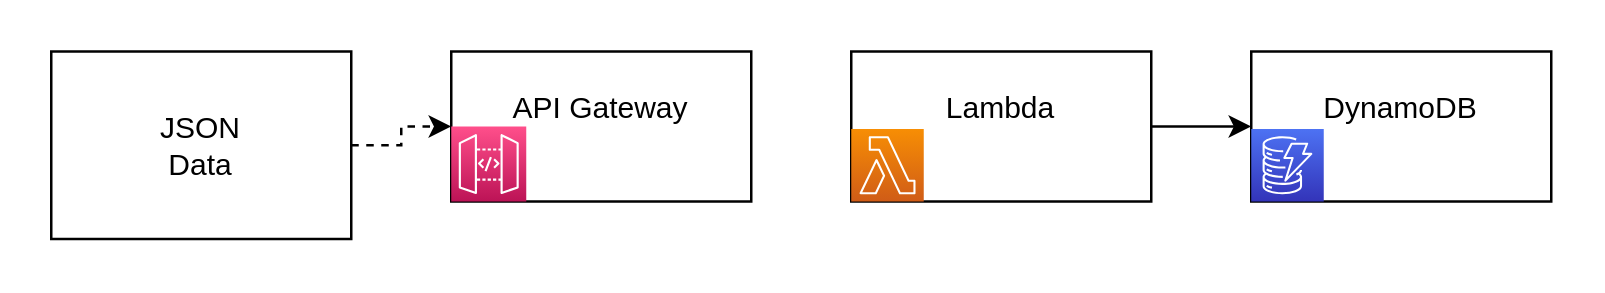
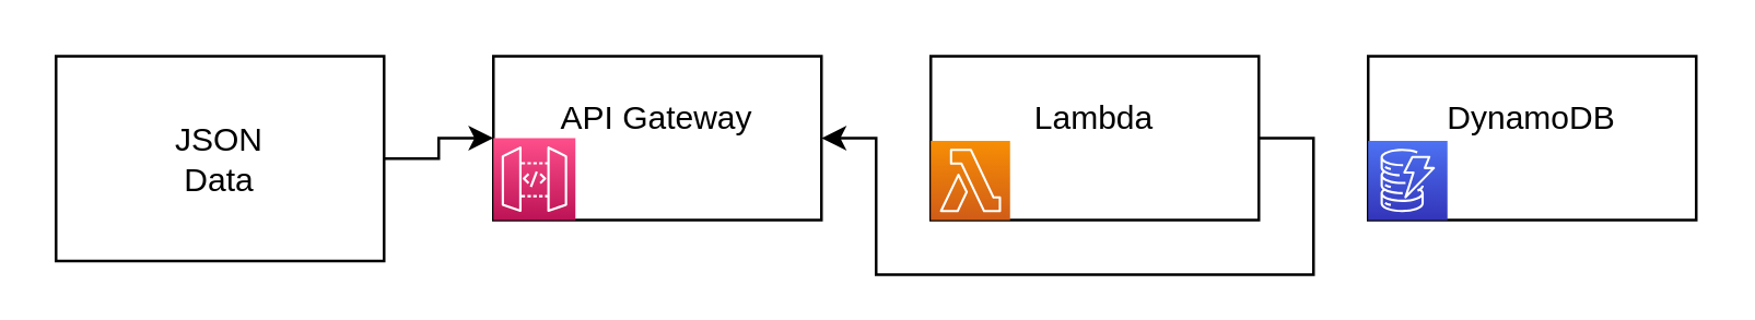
  <mxCell id="0" />
  <mxCell id="1" parent="0" />
  <mxCell id="2" value="API Gateway&lt;br&gt;&lt;div&gt;&lt;br/&gt;&lt;/div&gt;" style="rounded=0;whiteSpace=wrap;html=1;" vertex="1" parent="1"><mxGeometry x="180" y="20" width="120" height="60" as="geometry" /></mxCell>
  <mxCell id="3" value="" style="sketch=0;points=[[0,0,0],[0.25,0,0],[0.5,0,0],[0.75,0,0],[1,0,0],[0,1,0],[0.25,1,0],[0.5,1,0],[0.75,1,0],[1,1,0],[0,0.25,0],[0,0.5,0],[0,0.75,0],[1,0.25,0],[1,0.5,0],[1,0.75,0]];outlineConnect=0;fontColor=#232F3E;gradientColor=#FF4F8B;gradientDirection=north;fillColor=#BC1356;strokeColor=#ffffff;dashed=0;verticalLabelPosition=bottom;verticalAlign=top;align=center;html=1;fontSize=12;fontStyle=0;aspect=fixed;shape=mxgraph.aws4.resourceIcon;resIcon=mxgraph.aws4.api_gateway;" parent="1" vertex="1"><mxGeometry x="180" y="50" width="30" height="30" as="geometry" /></mxCell>
- <mxCell id="4" style="edgeStyle=orthogonalEdgeStyle;rounded=0;orthogonalLoop=1;jettySize=auto;html=1;exitX=1;exitY=0.5;exitDx=0;exitDy=0;entryX=0;entryY=0.5;entryDx=0;entryDy=0;dashed=1;" edge="1" parent="1" source="5" target="2"><mxGeometry relative="1" as="geometry" /></mxCell>
+ <mxCell id="4" style="edgeStyle=orthogonalEdgeStyle;rounded=0;orthogonalLoop=1;jettySize=auto;html=1;exitX=1;exitY=0.5;exitDx=0;exitDy=0;entryX=0;entryY=0.5;entryDx=0;entryDy=0;" edge="1" parent="1" source="5" target="2"><mxGeometry relative="1" as="geometry" /></mxCell>
  <mxCell id="5" value="JSON&lt;br&gt;Data" style="rounded=0;whiteSpace=wrap;html=1;" parent="1" vertex="1"><mxGeometry x="20" y="20" width="120" height="75" as="geometry" /></mxCell>
- <mxCell id="6" style="edgeStyle=orthogonalEdgeStyle;rounded=0;orthogonalLoop=1;jettySize=auto;html=1;exitX=1;exitY=0.5;exitDx=0;exitDy=0;entryX=0;entryY=0.5;entryDx=0;entryDy=0;" edge="1" parent="1" source="7" target="8"><mxGeometry relative="1" as="geometry" /></mxCell>
+ <mxCell id="6" style="edgeStyle=orthogonalEdgeStyle;rounded=0;orthogonalLoop=1;jettySize=auto;html=1;exitX=1;exitY=0.5;exitDx=0;exitDy=0;" edge="1" parent="1" source="7" target="2"><mxGeometry relative="1" as="geometry" /></mxCell>
  <mxCell id="7" value="Lambda&lt;br&gt;&lt;div&gt;&lt;br/&gt;&lt;/div&gt;" style="rounded=0;whiteSpace=wrap;html=1;" vertex="1" parent="1"><mxGeometry x="340" y="20" width="120" height="60" as="geometry" /></mxCell>
  <mxCell id="8" value="DynamoDB&lt;br&gt;&lt;div&gt;&lt;br/&gt;&lt;/div&gt;" style="rounded=0;whiteSpace=wrap;html=1;" vertex="1" parent="1"><mxGeometry x="500" y="20" width="120" height="60" as="geometry" /></mxCell>
  <mxCell id="9" value="" style="sketch=0;points=[[0,0,0],[0.25,0,0],[0.5,0,0],[0.75,0,0],[1,0,0],[0,1,0],[0.25,1,0],[0.5,1,0],[0.75,1,0],[1,1,0],[0,0.25,0],[0,0.5,0],[0,0.75,0],[1,0.25,0],[1,0.5,0],[1,0.75,0]];outlineConnect=0;fontColor=#232F3E;gradientColor=#4D72F3;gradientDirection=north;fillColor=#3334B9;strokeColor=#ffffff;dashed=0;verticalLabelPosition=bottom;verticalAlign=top;align=center;html=1;fontSize=12;fontStyle=0;aspect=fixed;shape=mxgraph.aws4.resourceIcon;resIcon=mxgraph.aws4.dynamodb;" vertex="1" parent="1"><mxGeometry x="500" y="51" width="29" height="29" as="geometry" /></mxCell>
  <mxCell id="10" value="" style="sketch=0;points=[[0,0,0],[0.25,0,0],[0.5,0,0],[0.75,0,0],[1,0,0],[0,1,0],[0.25,1,0],[0.5,1,0],[0.75,1,0],[1,1,0],[0,0.25,0],[0,0.5,0],[0,0.75,0],[1,0.25,0],[1,0.5,0],[1,0.75,0]];outlineConnect=0;fontColor=#232F3E;gradientColor=#F78E04;gradientDirection=north;fillColor=#D05C17;strokeColor=#ffffff;dashed=0;verticalLabelPosition=bottom;verticalAlign=top;align=center;html=1;fontSize=12;fontStyle=0;aspect=fixed;shape=mxgraph.aws4.resourceIcon;resIcon=mxgraph.aws4.lambda;" parent="1" vertex="1"><mxGeometry x="340" y="51" width="29" height="29" as="geometry" /></mxCell>
